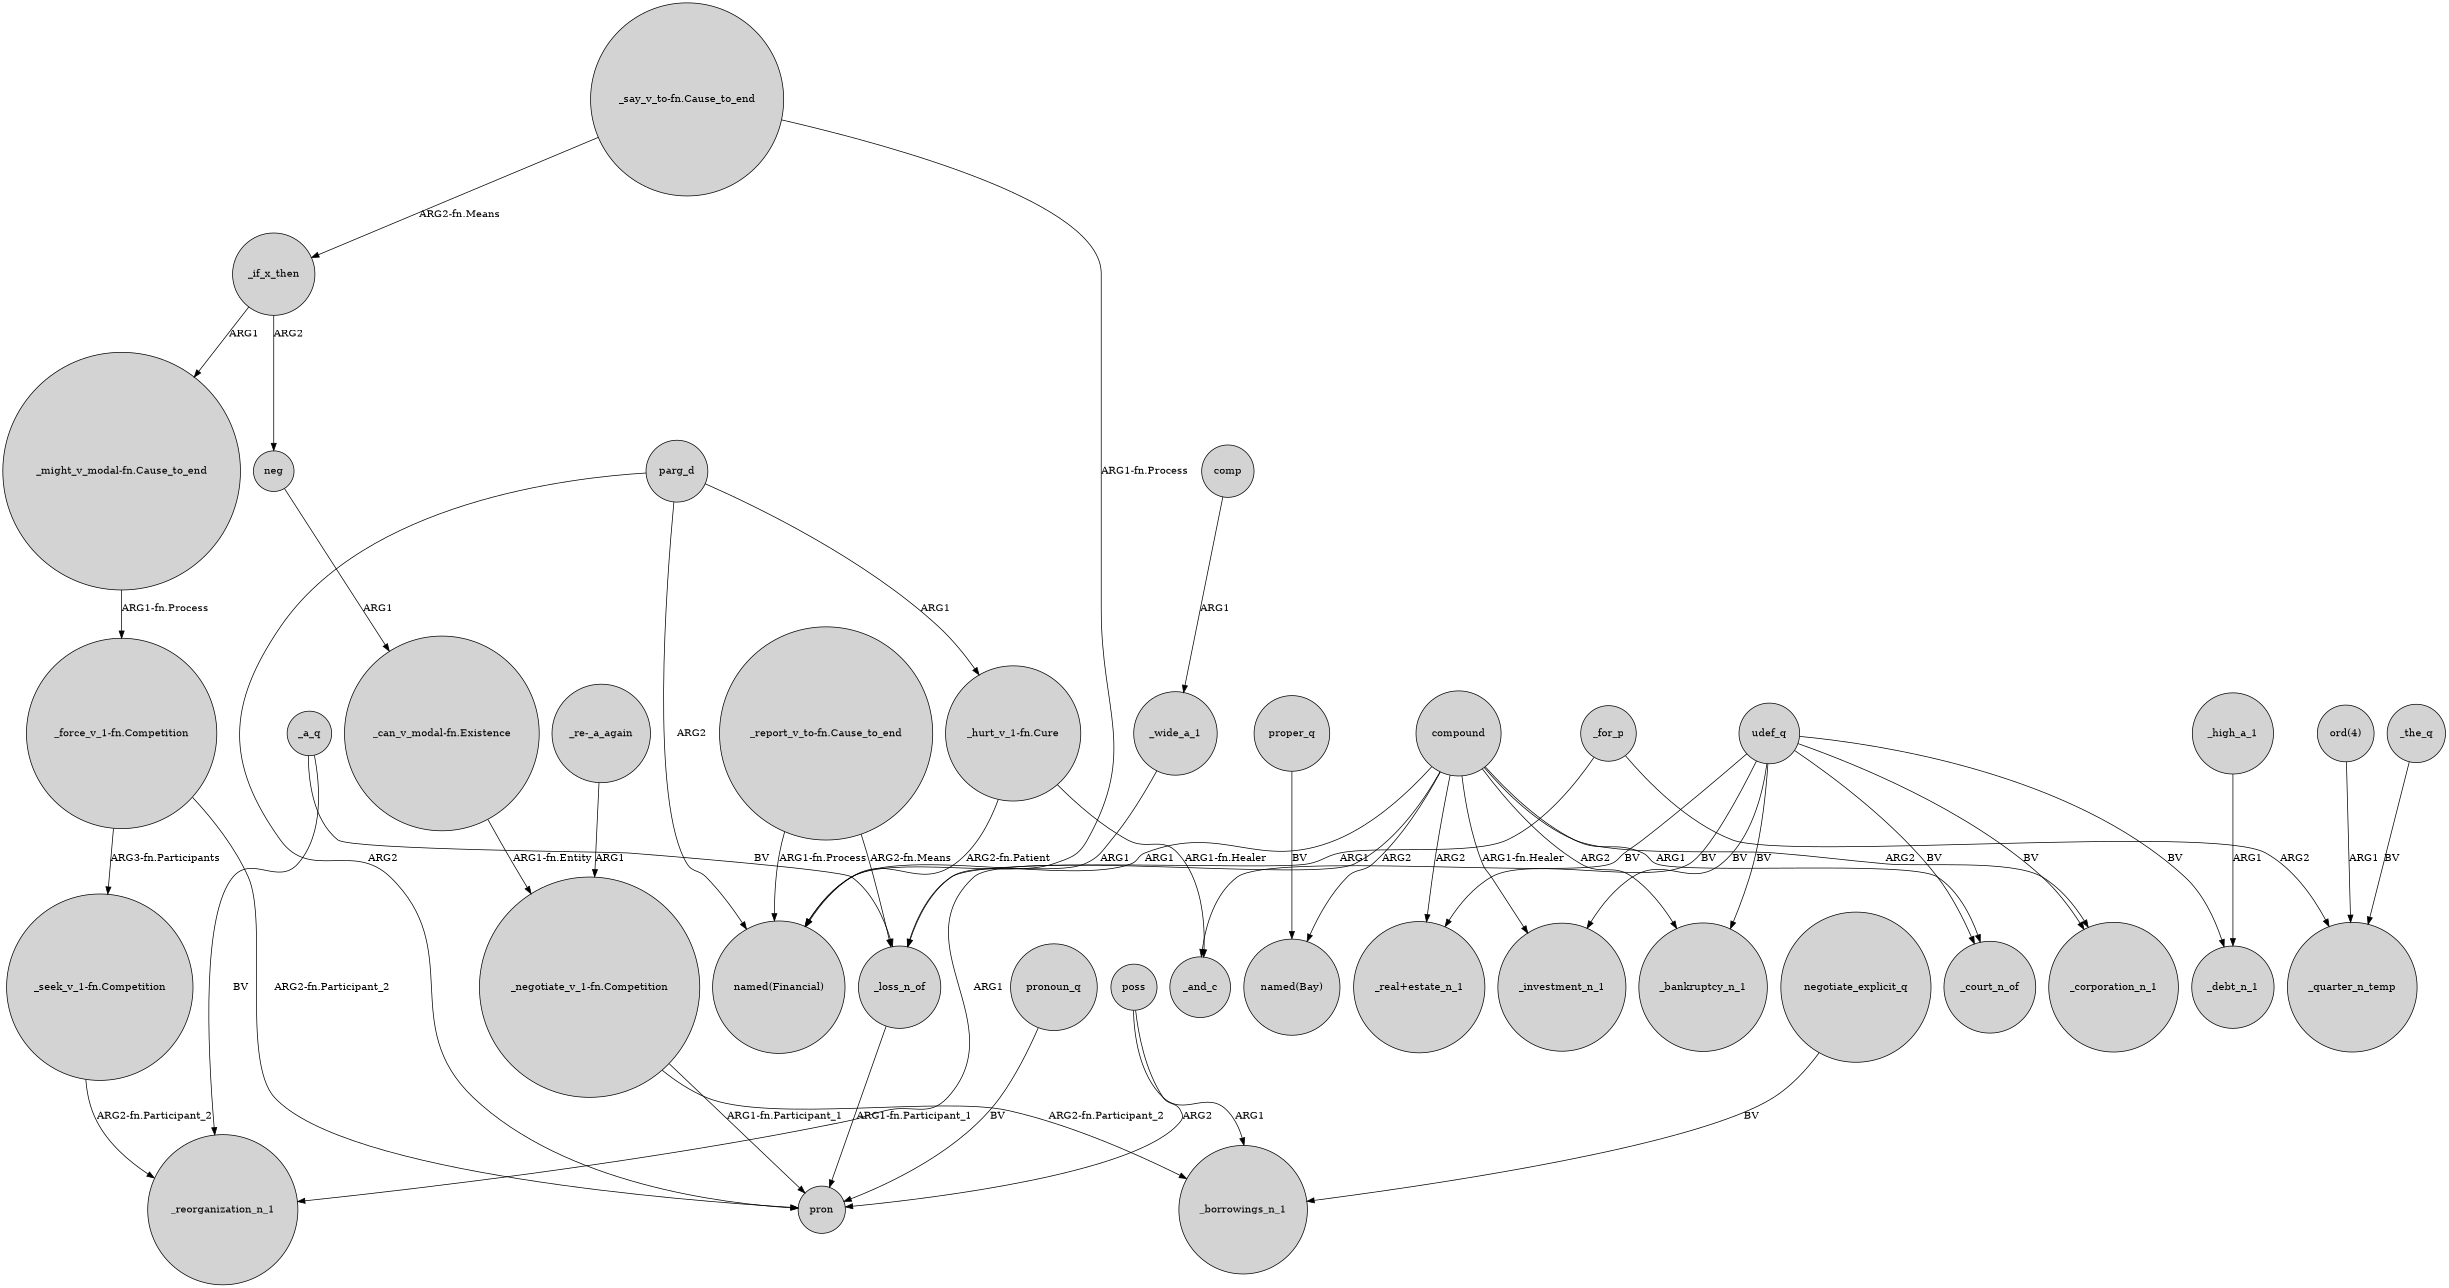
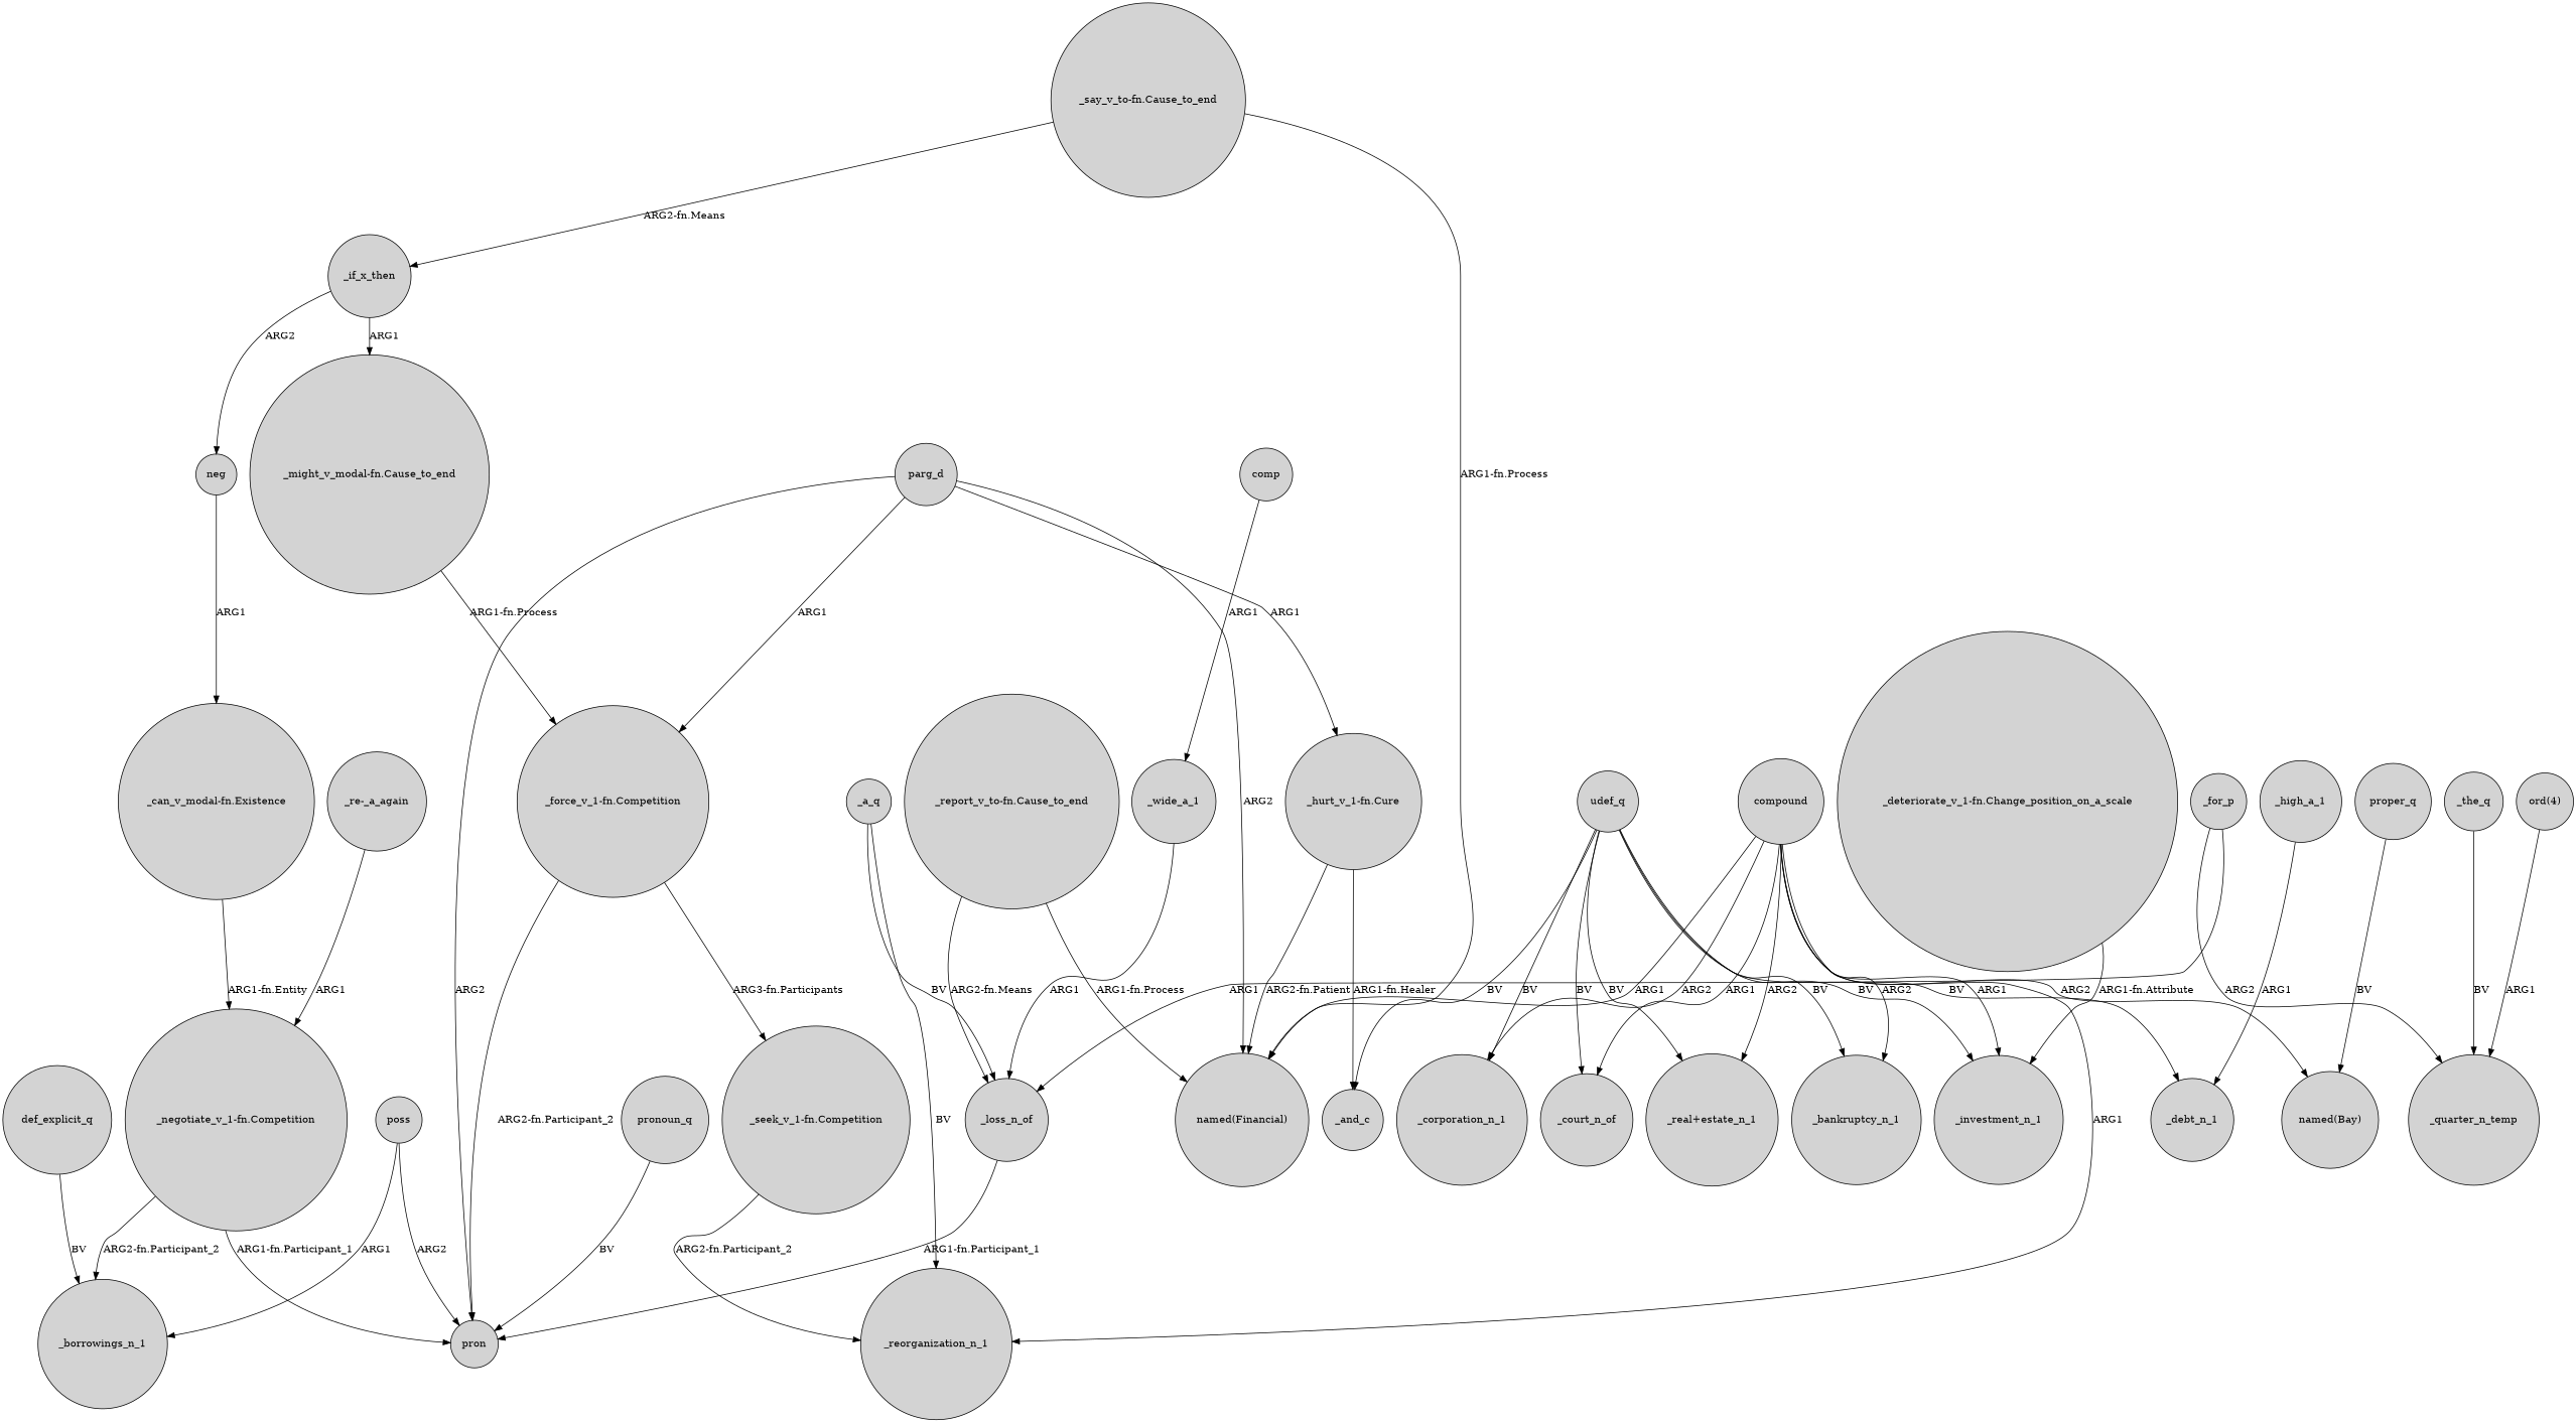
  digraph {
    node [shape=circle style=filled]
    "_force_v_1-fn.Competition"
    "_seek_v_1-fn.Competition"
    pron
    _reorganization_n_1
    _if_x_then
    neg
    "_might_v_modal-fn.Cause_to_end"
    "_can_v_modal-fn.Existence"
    "_negotiate_v_1-fn.Competition"
    proper_q
    "named(Bay)"
    parg_d
    "named(Financial)"
    "_hurt_v_1-fn.Cure"
    _and_c
    _a_q
    _loss_n_of
    _borrowings_n_1
    "_say_v_to-fn.Cause_to_end"
    _wide_a_1
    compound
    _investment_n_1
    "_real+estate_n_1"
    _bankruptcy_n_1
    _court_n_of
    _corporation_n_1
    _the_q
    _quarter_n_temp
    "_report_v_to-fn.Cause_to_end"
    comp
    udef_q
    _debt_n_1
    pronoun_q
    "_re-_a_again"
    poss
    _for_p
    _high_a_1
-   def_explicit_q [label=negotiate_explicit_q]
+   def_explicit_q
+   "_deteriorate_v_1-fn.Change_position_on_a_scale"
    "ord(4)"
    "_force_v_1-fn.Competition" -> "_seek_v_1-fn.Competition" [label="ARG3-fn.Participants"]
    "_force_v_1-fn.Competition" -> pron [label="ARG2-fn.Participant_2"]
    "_seek_v_1-fn.Competition" -> _reorganization_n_1 [label="ARG2-fn.Participant_2"]
    _if_x_then -> neg [label=ARG2]
    _if_x_then -> "_might_v_modal-fn.Cause_to_end" [label=ARG1]
    neg -> "_can_v_modal-fn.Existence" [label=ARG1]
    "_might_v_modal-fn.Cause_to_end" -> "_force_v_1-fn.Competition" [label="ARG1-fn.Process"]
    "_can_v_modal-fn.Existence" -> "_negotiate_v_1-fn.Competition" [label="ARG1-fn.Entity"]
    "_negotiate_v_1-fn.Competition" -> pron [label="ARG1-fn.Participant_1"]
    "_negotiate_v_1-fn.Competition" -> _borrowings_n_1 [label="ARG2-fn.Participant_2"]
    proper_q -> "named(Bay)" [label=BV]
+   parg_d -> "_force_v_1-fn.Competition" [label=ARG1]
    parg_d -> pron [label=ARG2]
    parg_d -> "named(Financial)" [label=ARG2]
    parg_d -> "_hurt_v_1-fn.Cure" [label=ARG1]
    "_hurt_v_1-fn.Cure" -> "named(Financial)" [label="ARG2-fn.Patient"]
    "_hurt_v_1-fn.Cure" -> _and_c [label="ARG1-fn.Healer"]
    _a_q -> _reorganization_n_1 [label=BV]
    _a_q -> _loss_n_of [label=BV]
    _loss_n_of -> pron [label="ARG1-fn.Participant_1"]
    "_say_v_to-fn.Cause_to_end" -> _if_x_then [label="ARG2-fn.Means"]
    "_say_v_to-fn.Cause_to_end" -> "named(Financial)" [label="ARG1-fn.Process"]
    _wide_a_1 -> _loss_n_of [label=ARG1]
    compound -> _reorganization_n_1 [label=ARG1]
    compound -> "named(Bay)" [label=ARG2]
    compound -> "named(Financial)" [label=ARG1]
-   compound -> _investment_n_1 [label="ARG1-fn.Healer"]
+   compound -> _investment_n_1 [label=ARG1]
    compound -> "_real+estate_n_1" [label=ARG2]
    compound -> _bankruptcy_n_1 [label=ARG2]
    compound -> _court_n_of [label=ARG1]
    compound -> _corporation_n_1 [label=ARG2]
    _the_q -> _quarter_n_temp [label=BV]
    "_report_v_to-fn.Cause_to_end" -> "named(Financial)" [label="ARG1-fn.Process"]
    "_report_v_to-fn.Cause_to_end" -> _loss_n_of [label="ARG2-fn.Means"]
    comp -> _wide_a_1 [label=ARG1]
    udef_q -> _and_c [label=BV]
    udef_q -> _investment_n_1 [label=BV]
    udef_q -> "_real+estate_n_1" [label=BV]
    udef_q -> _bankruptcy_n_1 [label=BV]
    udef_q -> _court_n_of [label=BV]
    udef_q -> _corporation_n_1 [label=BV]
    udef_q -> _debt_n_1 [label=BV]
    pronoun_q -> pron [label=BV]
    "_re-_a_again" -> "_negotiate_v_1-fn.Competition" [label=ARG1]
    poss -> pron [label=ARG2]
    poss -> _borrowings_n_1 [label=ARG1]
    _for_p -> _loss_n_of [label=ARG1]
    _for_p -> _quarter_n_temp [label=ARG2]
    _high_a_1 -> _debt_n_1 [label=ARG1]
    def_explicit_q -> _borrowings_n_1 [label=BV]
+   "_deteriorate_v_1-fn.Change_position_on_a_scale" -> _investment_n_1 [label="ARG1-fn.Attribute"]
    "ord(4)" -> _quarter_n_temp [label=ARG1]
  }
